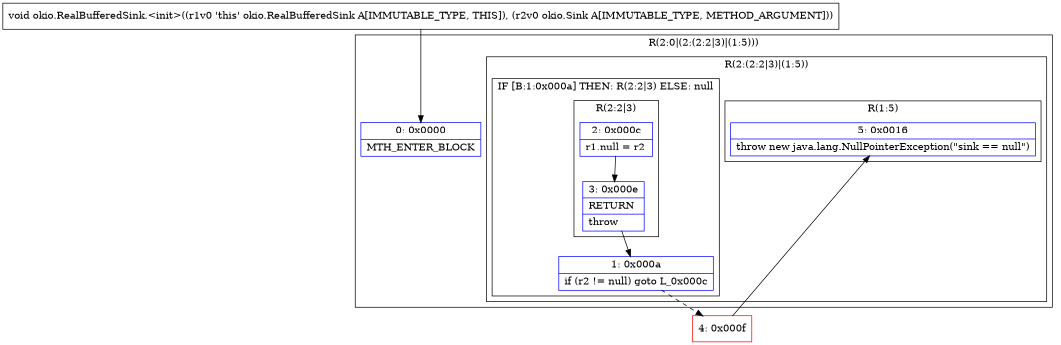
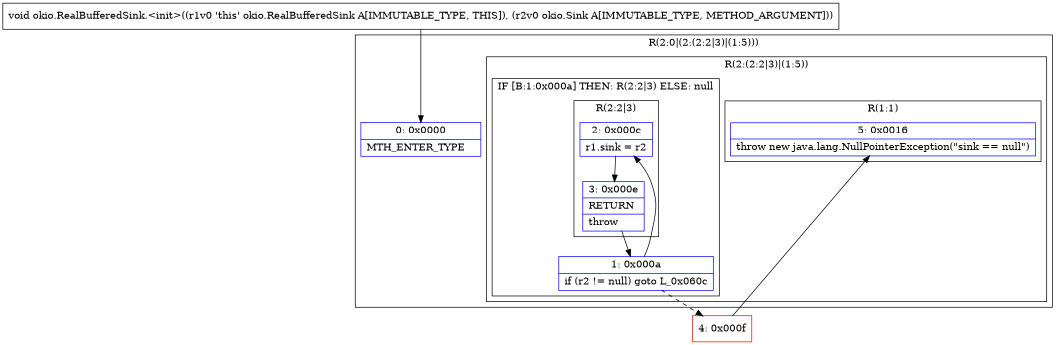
  digraph {
    node [color=blue shape=record]
-   n1 [label="{2\:\ 0x000c|r1.null = r2\l}"]
+   n1 [label="{2\:\ 0x000c|r1.sink = r2\l}"]
    n2 [label="{3\:\ 0x000e|RETURN\l|throw\l}"]
-   n3 [label="{1\:\ 0x000a|if (r2 != null) goto L_0x000c\l}"]
+   n3 [label="{1\:\ 0x000a|if (r2 != null) goto L_0x060c\l}"]
    n4 [label="{5\:\ 0x0016|throw new java.lang.NullPointerException(\"sink == null\")\l}"]
-   n5 [label="{0\:\ 0x0000|MTH_ENTER_BLOCK\l}"]
+   n5 [label="{0\:\ 0x0000|MTH_ENTER_TYPE\l}"]
    n6 [color=red label="{4\:\ 0x000f}"]
    n7 [label="{void okio.RealBufferedSink.\<init\>((r1v0 'this' okio.RealBufferedSink A[IMMUTABLE_TYPE, THIS]), (r2v0 okio.Sink A[IMMUTABLE_TYPE, METHOD_ARGUMENT])) }" color=""]
    subgraph cluster_1 {
      label="R(2:0|(2:(2:2|3)|(1:5)))"
      n5
      subgraph cluster_2 {
        label="R(2:(2:2|3)|(1:5))"
        subgraph cluster_3 {
          label="IF [B:1:0x000a] THEN: R(2:2|3) ELSE: null"
          n3
          subgraph cluster_4 {
            label="R(2:2|3)"
            n1
            n2
          }
        }
        subgraph cluster_5 {
-         label="R(1:5)"
+         label="R(1:1)"
          n4
        }
      }
    }
    n1 -> n2
    n2 -> n3
+   n3 -> n1
    n3 -> n6 [style=dashed]
    n6 -> n4
    n7 -> n5
  }
